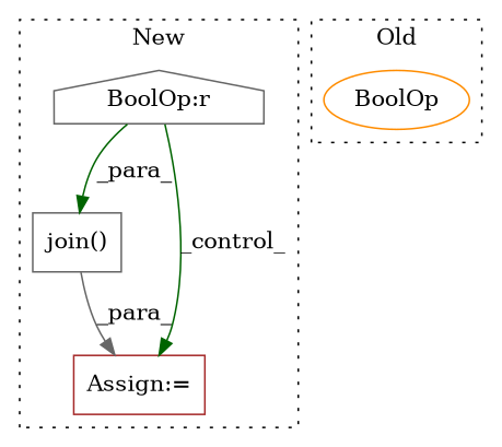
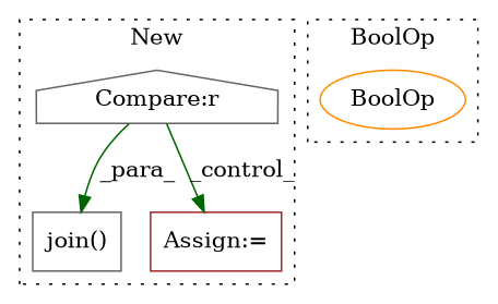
  digraph {
    fontname="DejaVu Serif"
    node [color=gray40 fontname="DejaVu Serif" shape=box]
    edge [color=darkgreen fontname="DejaVu Serif"]
    n1 [a=75 l="8,1" label="join()" s="1625,1639"]
    n2 [a=68 color=brown l=3 label="Assign:=" s=1622]
-   n3 [a=40 l=10 label="BoolOp:r" s=1476 shape=house]
+   n3 [a=40 l=10 label="Compare:r" s=1476 shape=house]
    n4 [a=72 color=darkorange l=48 label=BoolOp s=1562 shape=ellipse]
    subgraph cluster_1 {
      label=New
      style=dotted
      n1
      n2
      n3
    }
    subgraph cluster_2 {
-     label=Old
+     label=BoolOp
      style=dotted
      n4
    }
-   n1 -> n2 [color=gray40 label=_para_]
    n3 -> n1 [label=_para_]
    n3 -> n2 [label=_control_]
  }
